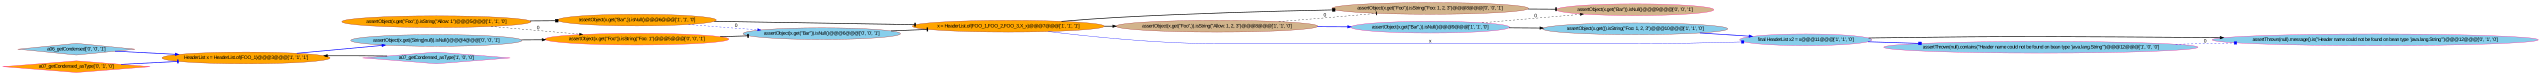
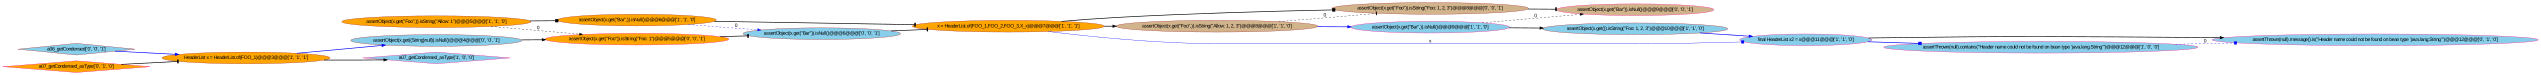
  digraph {
    fontname="Liberation Sans"
    rankdir=LR
    node [color=brown fillcolor=skyblue fontname="Liberation Sans" shape=ellipse style=filled]
    edge [arrowhead=normal color=black fontname="Liberation Sans" style=bold]
    n1 [fillcolor=orange label="assertObject(x.get(\"Bar\",)).isNull()@@@6@@@['1', '1', '0']"]
    n2 [label="assertObject(x.get(\"Bar\")).isNull()@@@6@@@['0', '0', '1']"]
    n3 [fillcolor=orange label="x = HeaderList.of(FOO_1,FOO_2,FOO_3,X_x)@@@7@@@['1', '1', '1']"]
    n4 [fillcolor=tan label="assertObject(x.get(\"Foo\")).isString(\"Foo: 1, 2, 3\")@@@8@@@['0', '0', '1']"]
    n5 [color=deeppink label="final HeaderList x2 = x@@@11@@@['1', '1', '0']"]
    n6 [fillcolor=tan label="assertObject(x.get(\"Foo\",)).isString(\"Allow: 1, 2, 3\")@@@8@@@['1', '1', '0']"]
    n7 [color=deeppink fillcolor=tan label="assertObject(x.get(\"Bar\")).isNull()@@@9@@@['0', '0', '1']"]
    n8 [fillcolor=orange label="HeaderList x = HeaderList.of(FOO_1)@@@3@@@['1', '1', '1']"]
    n9 [label="assertObject(x.get((String)null)).isNull()@@@4@@@['0', '0', '1']"]
    n10 [color=deeppink fillcolor=orange label="assertObject(x.get(\"Foo\")).isString(\"Foo: 1\")@@@5@@@['0', '0', '1']"]
    n11 [color=deeppink label="assertThrown(null).message().is(\"Header name could not be found on bean type 'java.lang.String'\")@@@12@@@['0', '1', '0']"]
    n12 [color=deeppink label="assertThrown(null).contains(\"Header name could not be found on bean type 'java.lang.String'\")@@@12@@@['1', '0', '0']"]
    n13 [fillcolor=orange label="assertObject(x.get(\"Foo\",)).isString(\"Allow: 1\")@@@5@@@['1', '1', '0']"]
    n14 [label="assertObject(x.get()).isString(\"Foo: 1, 2, 3\")@@@10@@@['1', '1', '0']"]
    n15 [color=deeppink label="assertObject(x.get(\"Bar\",)).isNull()@@@9@@@['1', '1', '0']"]
    n16 [label="a06_getCondensed['0', '0', '1']" shape=diamond]
    n17 [color=deeppink label="a07_getCondensed_asType['1', '0', '0']" shape=diamond]
    n18 [color=deeppink fillcolor=orange label="a07_getCondensed_asType['0', '1', '0']" shape=diamond]
    n1 -> n2 [color=blue label=0 style=dashed]
    n1 -> n3 [arrowhead=tee]
    n2 -> n3 [arrowhead=tee]
    n3 -> n4 [arrowhead=box]
    n3 -> n5 [arrowhead=box color=blue label=x style=solid]
    n3 -> n6
    n4 -> n7 [arrowhead=tee]
    n5 -> n11
    n5 -> n12 [arrowhead=box color=blue]
    n6 -> n4 [arrowhead=tee label=0 style=dashed]
    n6 -> n15 [color=blue]
    n8 -> n9 [color=blue]
    n9 -> n10
    n10 -> n2 [arrowhead=tee]
    n12 -> n11 [arrowhead=box color=blue label=0 style=dashed]
    n13 -> n1 [arrowhead=box]
    n13 -> n10 [label=0 style=dashed]
    n14 -> n5 [color=blue]
    n15 -> n7 [label=0 style=dashed]
    n15 -> n14
    n16 -> n8 [color=blue]
-   n17 -> n8
-   n18 -> n8 [arrowhead=tee color=blue]
+   n8 -> n17
+   n18 -> n8 [arrowhead=tee]
  }
